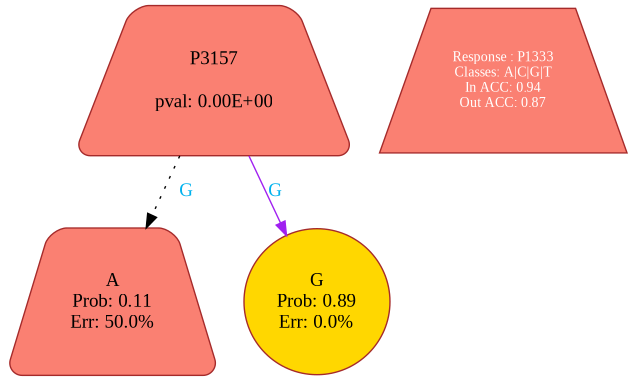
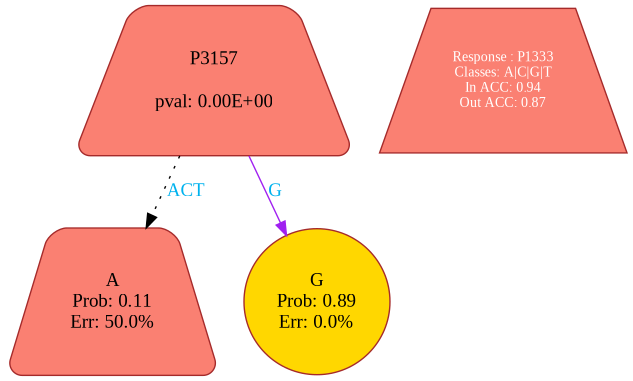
  digraph {
    fontname="Liberation Serif"
    ranksep=equally
    splines=polylines
    node [color=brown fillcolor=salmon fontname="Liberation Serif" shape=trapezium style="filled, rounded"]
    edge [fontcolor=deepskyblue2 fontname="Liberation Serif"]
    n1 [label="A\nProb: 0.11\nErr: 50.0%"]
    n2 [fillcolor=gold label="G\nProb: 0.89\nErr: 0.0%" shape=circle]
    n3 [align=left fontcolor=white fontsize=10 label="Response : P1333\nClasses: A|C|G|T\nIn ACC: 0.94\nOut ACC: 0.87\n" style=filled]
    n4 [label="P3157\n\npval: 0.00E+00"]
    subgraph sub_1 {
      rank=same
      n1
      n2
    }
    subgraph sub_2 {
      rank=same
      n3
      n4
    }
-   n4 -> n1 [color=black label=G style=dotted]
+   n4 -> n1 [color=black label=ACT style=dotted]
    n4 -> n2 [color=purple label=G style=solid]
  }
